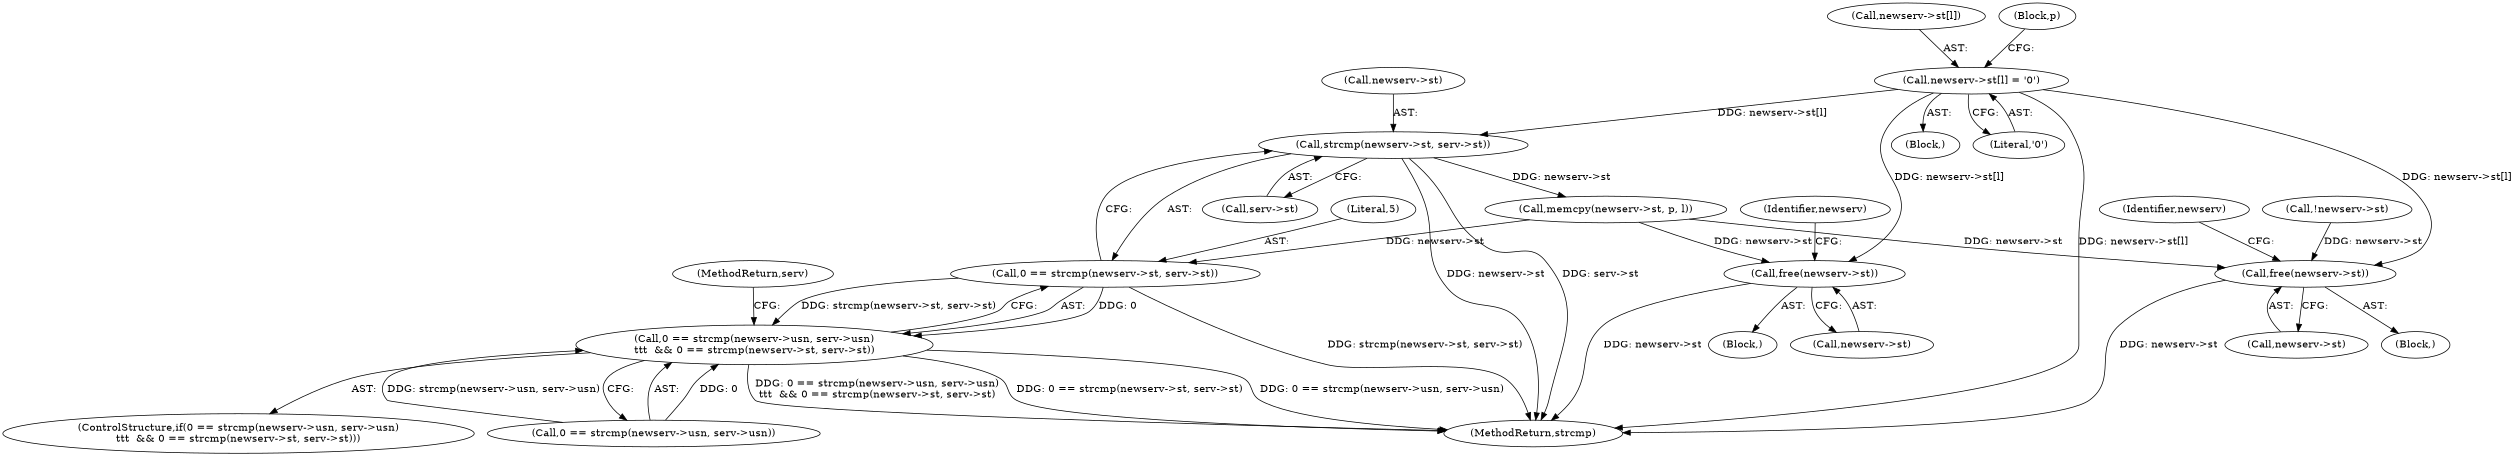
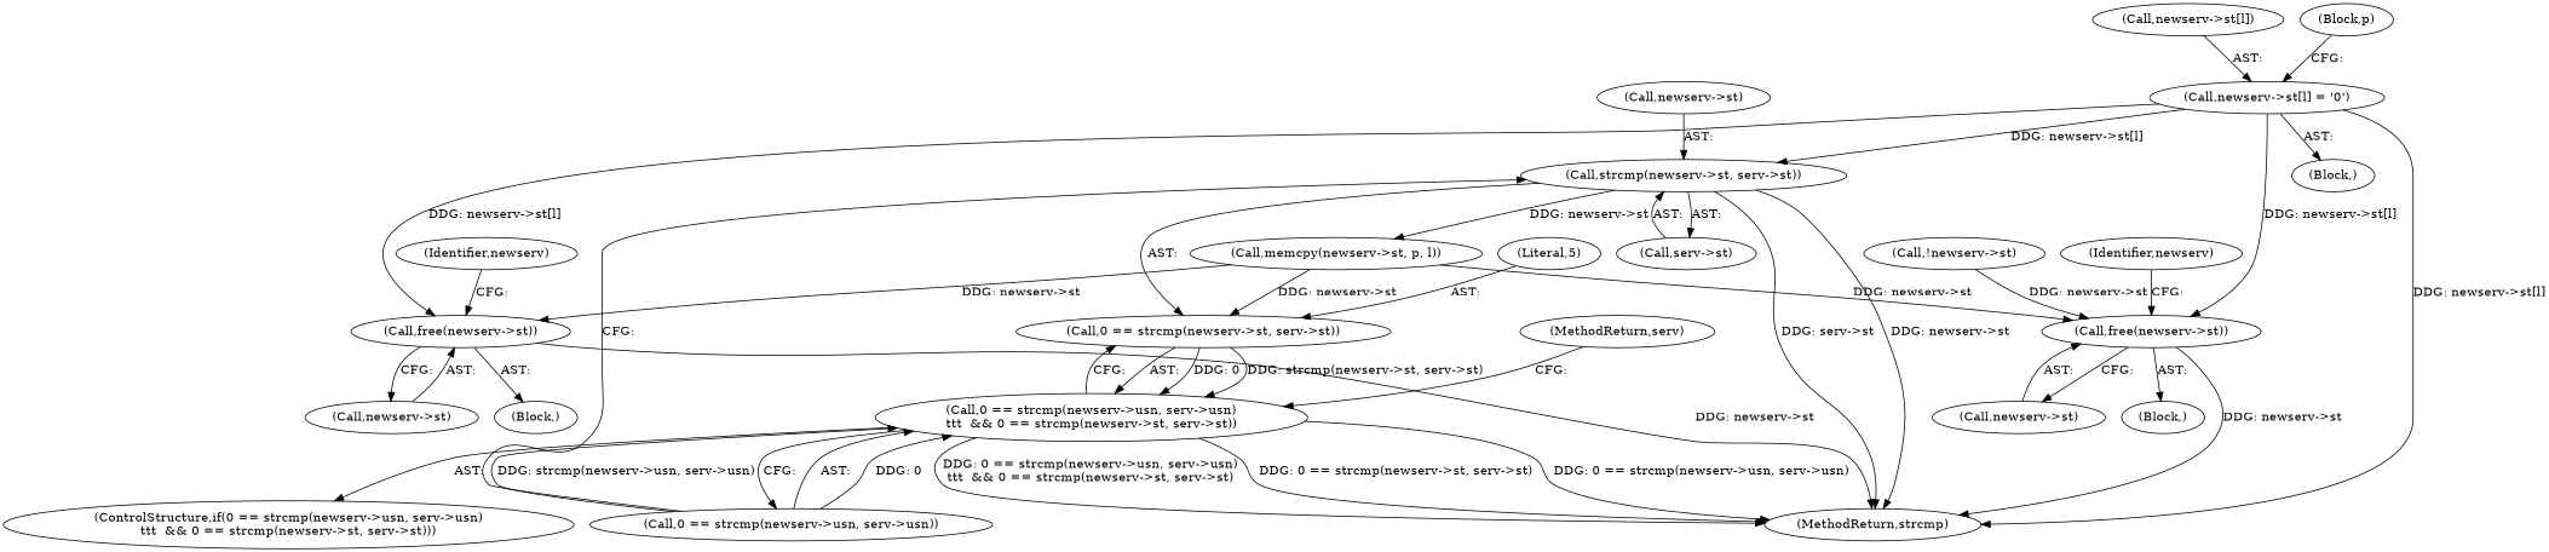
  digraph {
    n1 [label="(Call,newserv->st[l] = '\0')"]
    n2 [label="(Call,strcmp(newserv->st, serv->st))"]
    n3 [label="(Call,free(newserv->st))"]
    n4 [label="(Call,free(newserv->st))"]
    n5 [label="(Block,)"]
    n6 [label="(MethodReturn,strcmp)"]
-   n7 [label="(Literal,'\0')"]
    n8 [label="(Call,0 == strcmp(newserv->st, serv->st))"]
    n9 [label="(Call,0 == strcmp(newserv->usn, serv->usn)\n\t\t\t  && 0 == strcmp(newserv->st, serv->st))"]
    n10 [label="(Call,serv->st)"]
    n11 [label="(Call,memcpy(newserv->st, p, l))"]
    n12 [label="(Call,newserv->st)"]
    n13 [label="(Block,)"]
    n14 [label="(Block,)"]
    n15 [label="(Call,newserv->st)"]
    n16 [label="(ControlStructure,if(0 == strcmp(newserv->usn, serv->usn)\n\t\t\t  && 0 == strcmp(newserv->st, serv->st)))"]
    n17 [label="(Call,0 == strcmp(newserv->usn, serv->usn))"]
    n18 [label="(Call,newserv->st[l])"]
    n19 [label="(Call,!newserv->st)"]
    n20 [label="(MethodReturn,serv)"]
    n21 [label="(Literal,5)"]
    n22 [label="(Call,newserv->st)"]
    n23 [label="(Identifier,newserv)"]
    n24 [label="(Identifier,newserv)"]
    n25 [label="(Block,p)"]
    n1 -> n2 [label="DDG: newserv->st[l]"]
    n1 -> n3 [label="DDG: newserv->st[l]"]
    n1 -> n4 [label="DDG: newserv->st[l]"]
    n1 -> n5 [label="AST: "]
    n1 -> n6 [label="DDG: newserv->st[l]"]
-   n1 -> n7 [label="CFG: "]
    n2 -> n6 [label="DDG: newserv->st"]
    n2 -> n6 [label="DDG: serv->st"]
    n2 -> n8 [label="AST: "]
-   n2 -> n10 [label="CFG: "]
+   n2 -> n10 [label="AST: "]
    n2 -> n11 [label="DDG: newserv->st"]
    n3 -> n6 [label="DDG: newserv->st"]
    n3 -> n12 [label="CFG: "]
    n3 -> n13 [label="AST: "]
    n4 -> n6 [label="DDG: newserv->st"]
    n4 -> n14 [label="AST: "]
    n4 -> n15 [label="CFG: "]
-   n7 -> n1 [label="AST: "]
-   n8 -> n2 [label="CFG: "]
-   n8 -> n6 [label="DDG: strcmp(newserv->st, serv->st)"]
+   n17 -> n2 [label="CFG: "]
    n8 -> n9 [label="AST: "]
    n8 -> n9 [label="DDG: 0"]
    n8 -> n9 [label="DDG: strcmp(newserv->st, serv->st)"]
    n9 -> n6 [label="DDG: 0 == strcmp(newserv->usn, serv->usn)\n\t\t\t  && 0 == strcmp(newserv->st, serv->st)"]
    n9 -> n6 [label="DDG: 0 == strcmp(newserv->st, serv->st)"]
    n9 -> n6 [label="DDG: 0 == strcmp(newserv->usn, serv->usn)"]
    n9 -> n8 [label="CFG: "]
    n9 -> n16 [label="AST: "]
    n9 -> n17 [label="CFG: "]
    n10 -> n2 [label="AST: "]
    n11 -> n3 [label="DDG: newserv->st"]
    n11 -> n4 [label="DDG: newserv->st"]
    n11 -> n8 [label="DDG: newserv->st"]
    n12 -> n3 [label="AST: "]
    n15 -> n4 [label="AST: "]
    n17 -> n9 [label="AST: "]
    n17 -> n9 [label="DDG: 0"]
    n17 -> n9 [label="DDG: strcmp(newserv->usn, serv->usn)"]
    n18 -> n1 [label="AST: "]
    n19 -> n4 [label="DDG: newserv->st"]
    n20 -> n9 [label="CFG: "]
    n21 -> n8 [label="AST: "]
    n22 -> n2 [label="AST: "]
    n23 -> n4 [label="CFG: "]
    n24 -> n3 [label="CFG: "]
    n25 -> n1 [label="CFG: "]
  }
